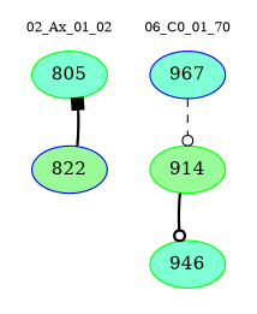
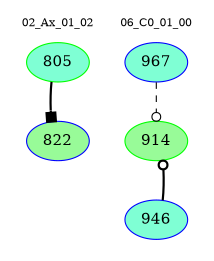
  digraph {
    node [color=blue fillcolor=aquamarine style=filled]
    edge [arrowhead=odot color=black style=bold]
    n1 [color=green label=805]
    n2 [fillcolor=palegreen label=822]
    n3 [label=967]
    n4 [color=green fillcolor=palegreen label=914]
-   n5 [color=green label=946]
+   n5 [label=946]
    subgraph cluster_1 {
      color=white
      fontsize=10
      label="02_Ax_01_02"
      n1
      n2
    }
    subgraph cluster_2 {
      color=white
      fontsize=10
-     label="06_C0_01_70"
+     label="06_C0_01_00"
      n3
      n4
      n5
    }
-   n2 -> n1 [arrowhead=box]
+   n1 -> n2 [arrowhead=box]
    n3 -> n4 [style=dashed]
-   n4 -> n5
+   n5 -> n4
  }
